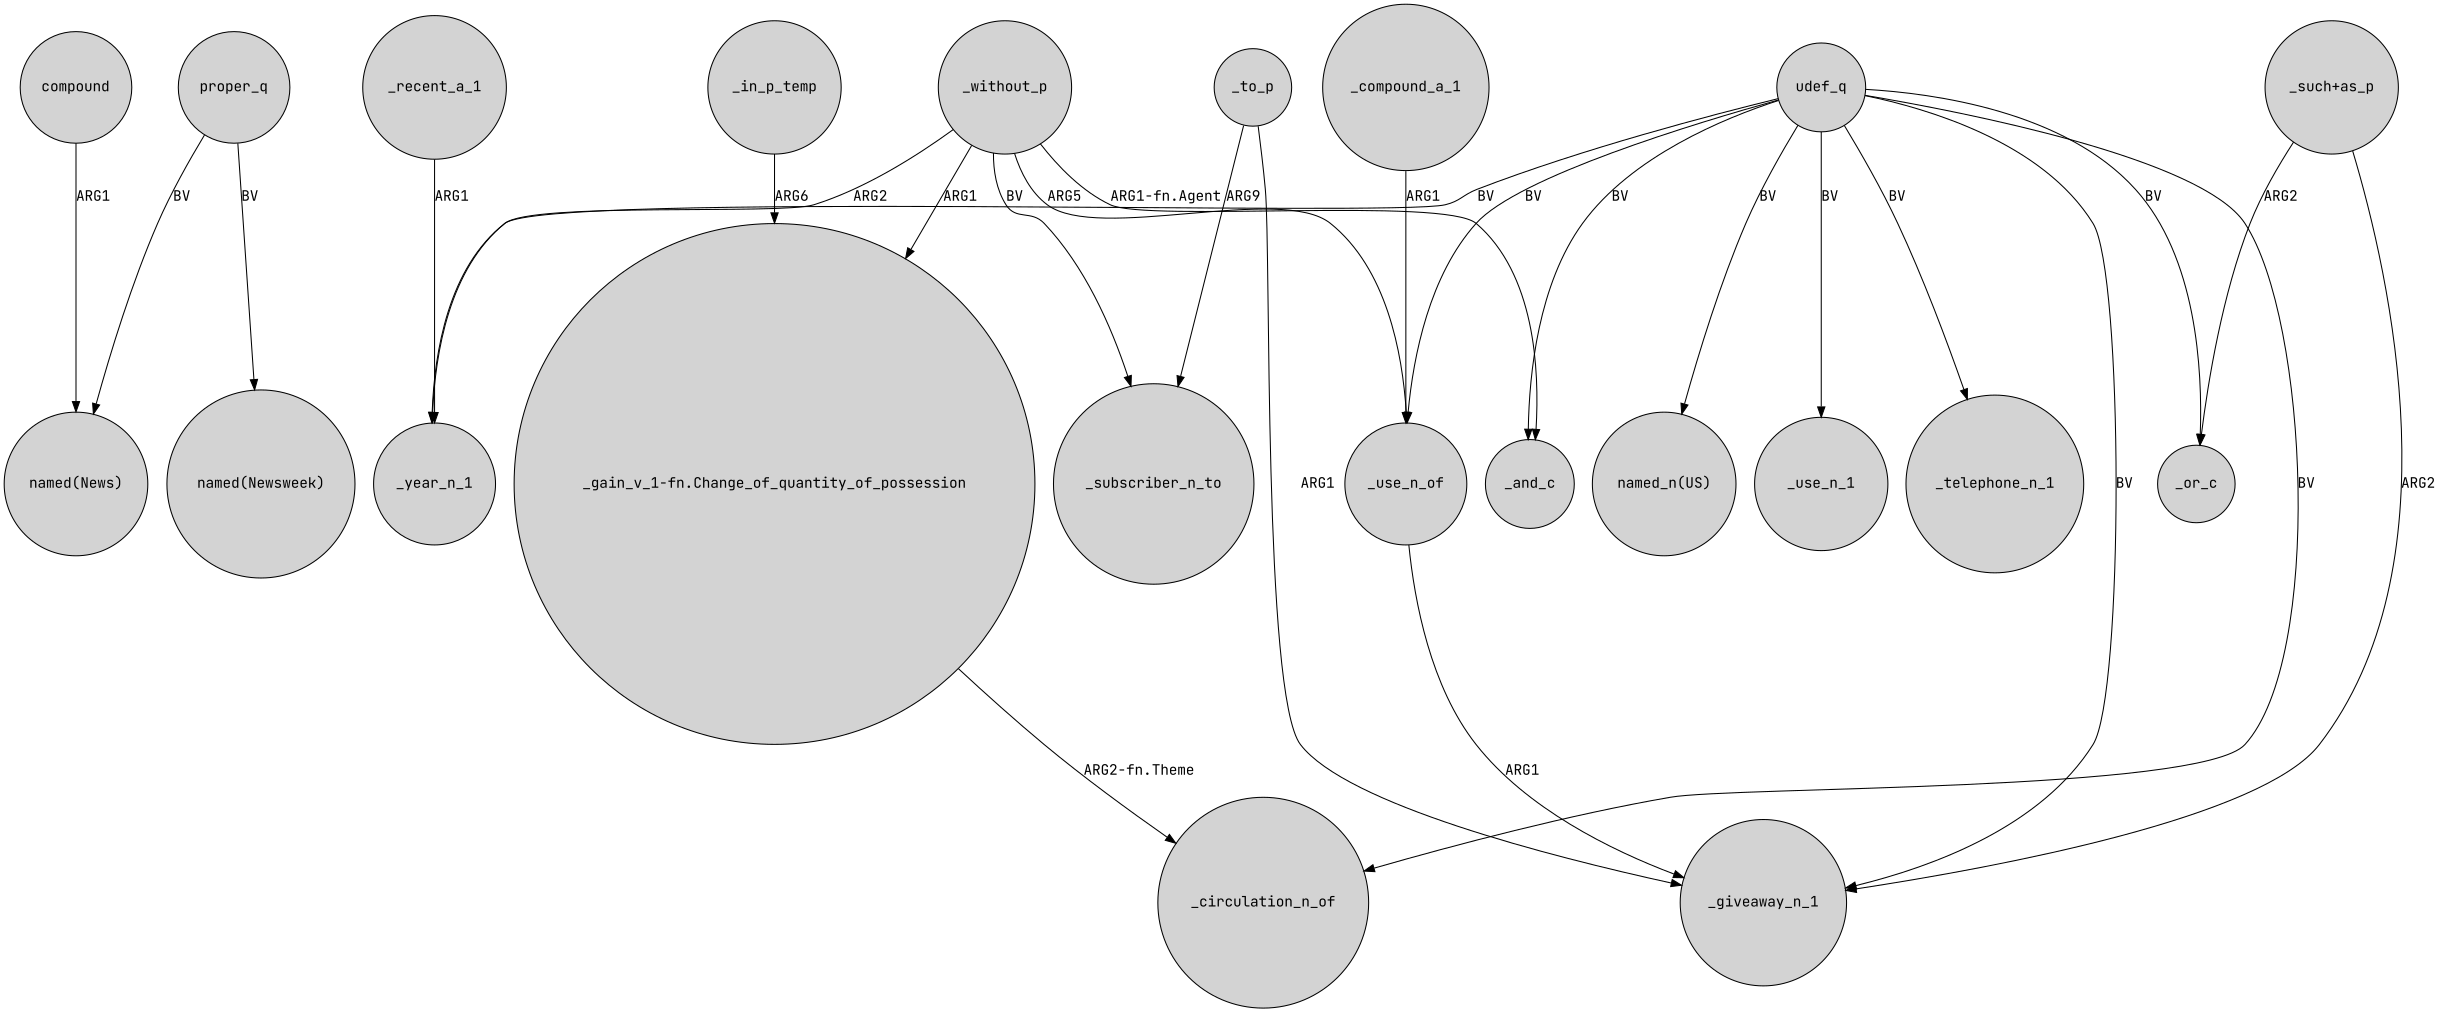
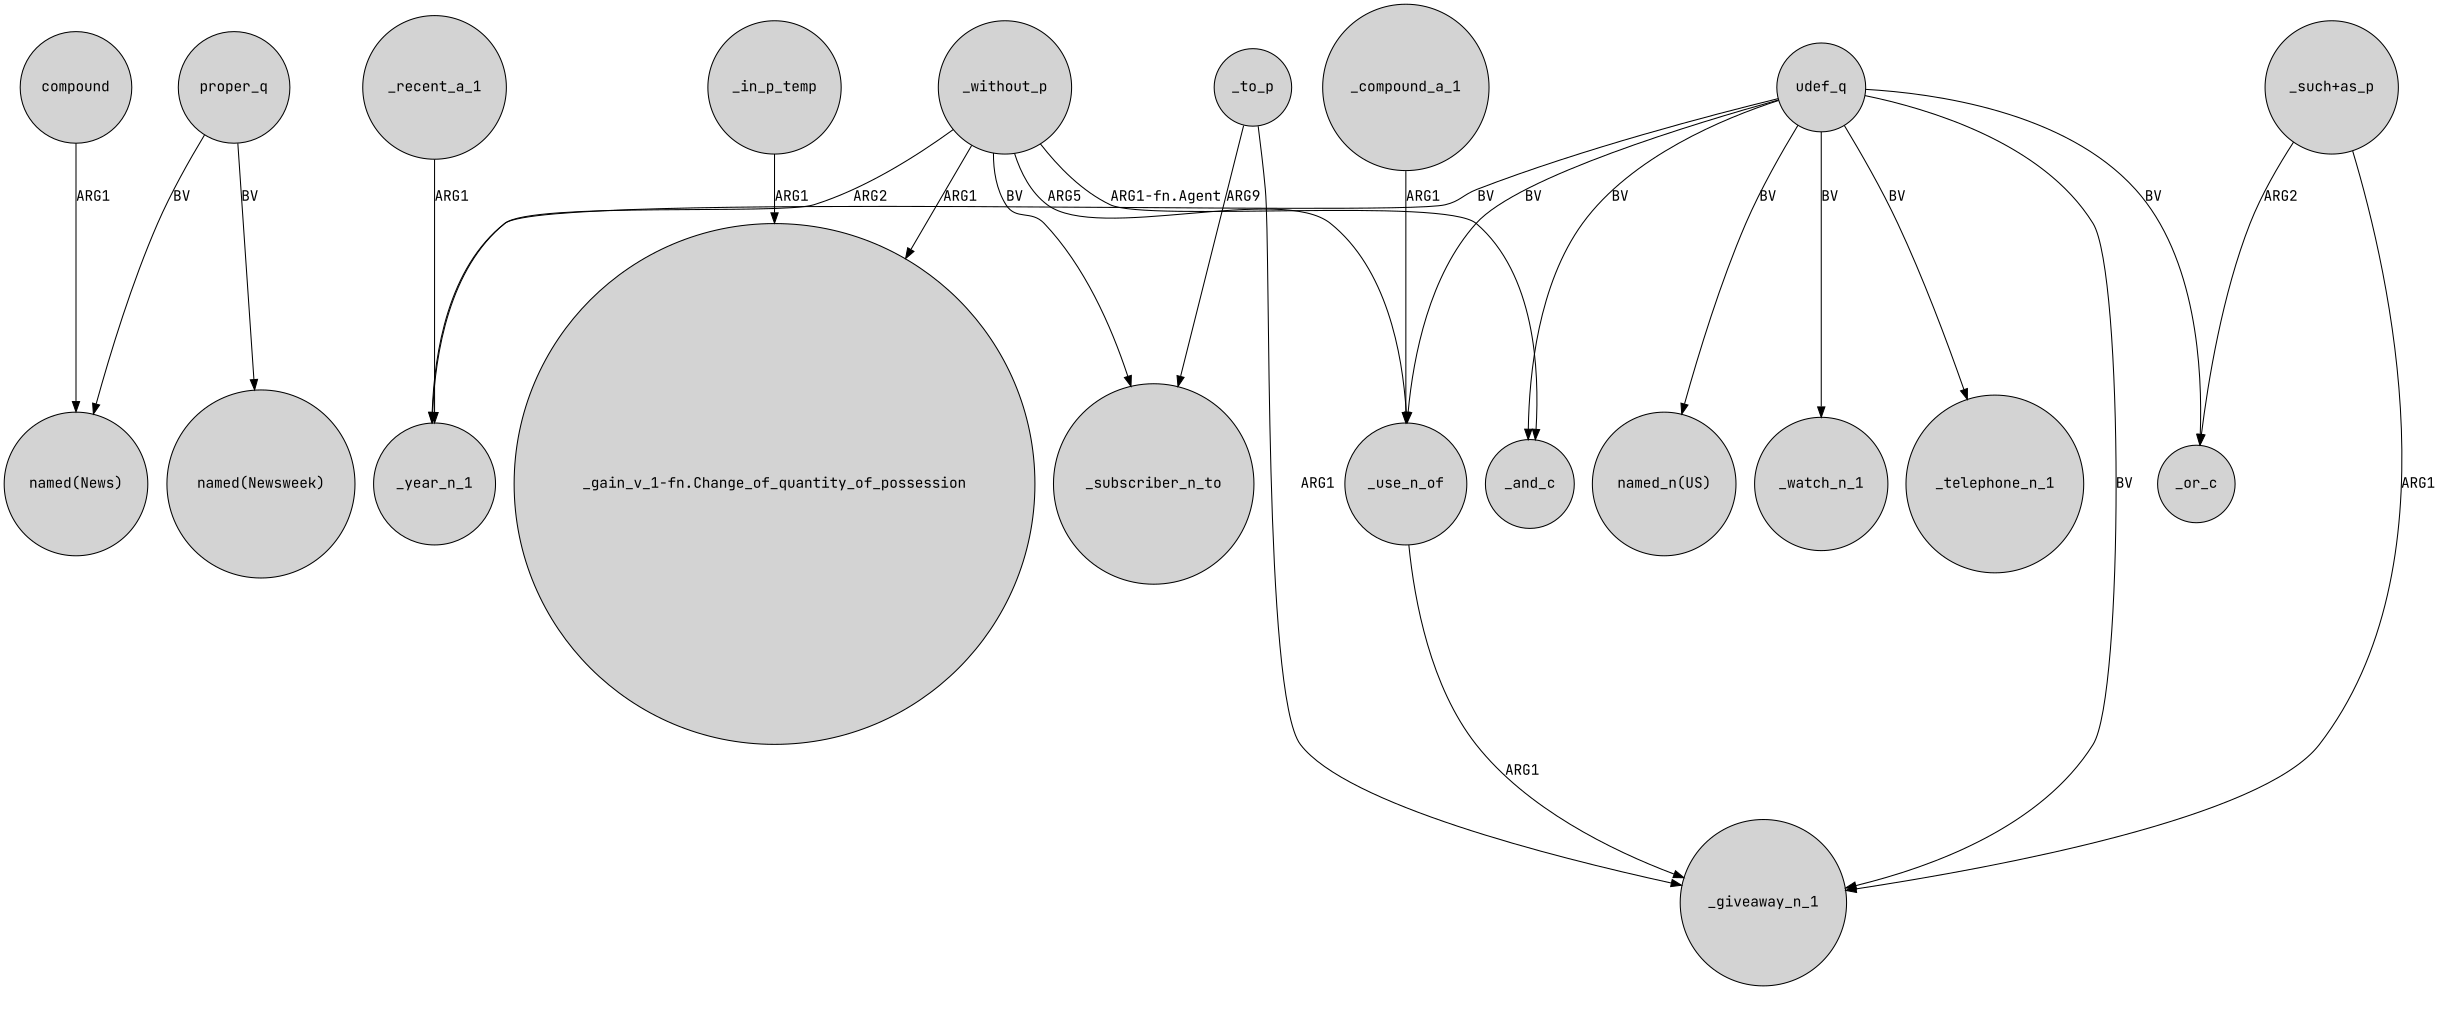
  digraph {
    fontname="JetBrains Mono"
    node [fontname="JetBrains Mono" shape=circle style=filled]
    edge [fontname="JetBrains Mono"]
    compound
    "named(News)"
    "_gain_v_1-fn.Change_of_quantity_of_possession"
-   _circulation_n_of
    udef_q
    "named_n(US)"
    _and_c
-   _watch_n_1 [label=_use_n_1]
+   _watch_n_1
    _telephone_n_1
    _use_n_of
    _or_c
    _giveaway_n_1
    _year_n_1
    _to_p
    _subscriber_n_to
    proper_q
    "named(Newsweek)"
    n18 [label=_compound_a_1]
    "_such+as_p"
    _without_p
    _in_p_temp
    _recent_a_1
    compound -> "named(News)" [label=ARG1]
-   "_gain_v_1-fn.Change_of_quantity_of_possession" -> _circulation_n_of [label="ARG2-fn.Theme"]
-   udef_q -> _circulation_n_of [label=BV]
    udef_q -> "named_n(US)" [label=BV]
    udef_q -> _and_c [label=BV]
    udef_q -> _watch_n_1 [label=BV]
    udef_q -> _telephone_n_1 [label=BV]
    udef_q -> _use_n_of [label=BV]
    udef_q -> _or_c [label=BV]
    udef_q -> _giveaway_n_1 [label=BV]
    udef_q -> _year_n_1 [label=BV]
    _use_n_of -> _giveaway_n_1 [label=ARG1]
    _to_p -> _giveaway_n_1 [label=ARG1]
    _to_p -> _subscriber_n_to [label=ARG9]
    proper_q -> "named(News)" [label=BV]
    proper_q -> "named(Newsweek)" [label=BV]
    n18 -> _use_n_of [label=ARG1]
    "_such+as_p" -> _or_c [label=ARG2]
-   "_such+as_p" -> _giveaway_n_1 [label=ARG2]
+   "_such+as_p" -> _giveaway_n_1 [label=ARG1]
    _without_p -> "_gain_v_1-fn.Change_of_quantity_of_possession" [label=ARG1]
    _without_p -> _and_c [label="ARG1-fn.Agent"]
    _without_p -> _use_n_of [label=ARG5]
    _without_p -> _year_n_1 [label=ARG2]
    _without_p -> _subscriber_n_to [label=BV]
-   _in_p_temp -> "_gain_v_1-fn.Change_of_quantity_of_possession" [label=ARG6]
+   _in_p_temp -> "_gain_v_1-fn.Change_of_quantity_of_possession" [label=ARG1]
    _recent_a_1 -> _year_n_1 [label=ARG1]
  }
